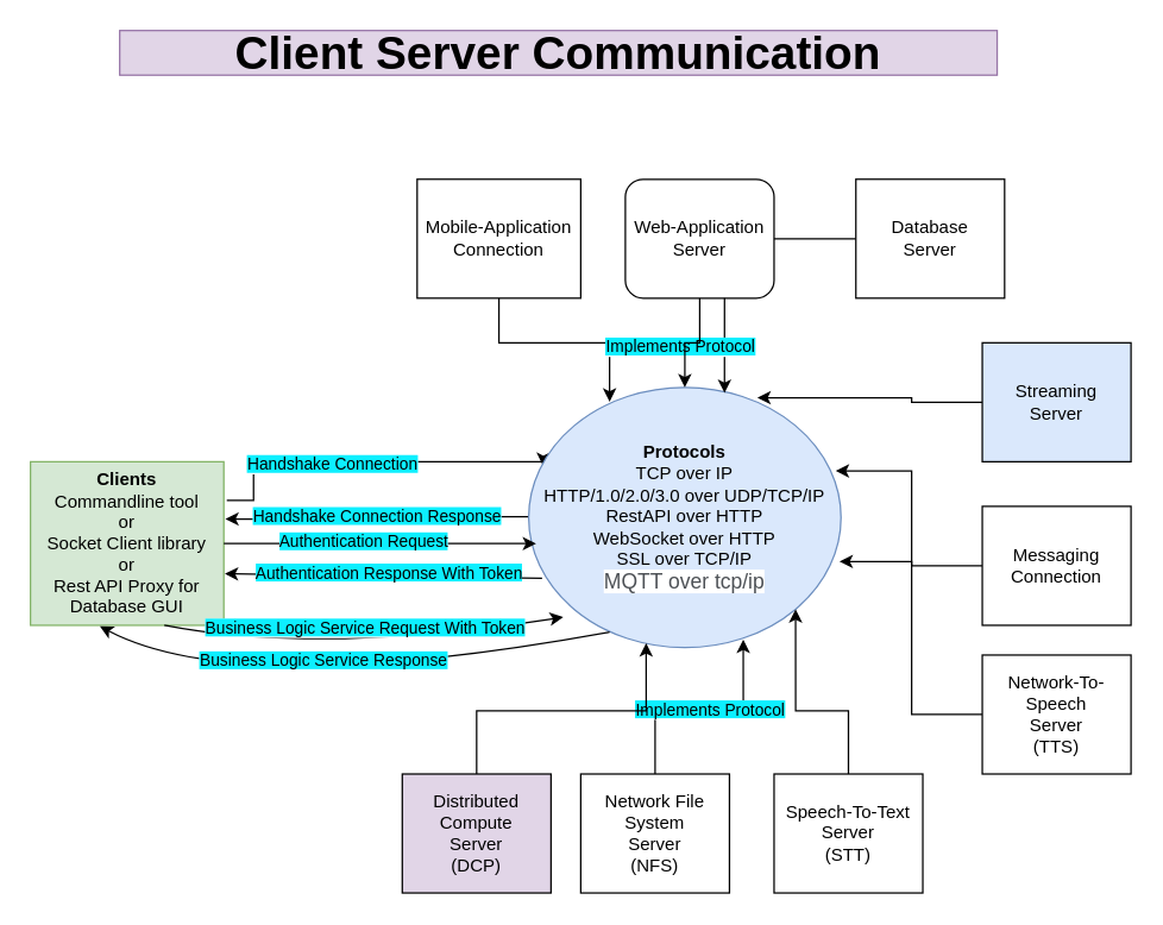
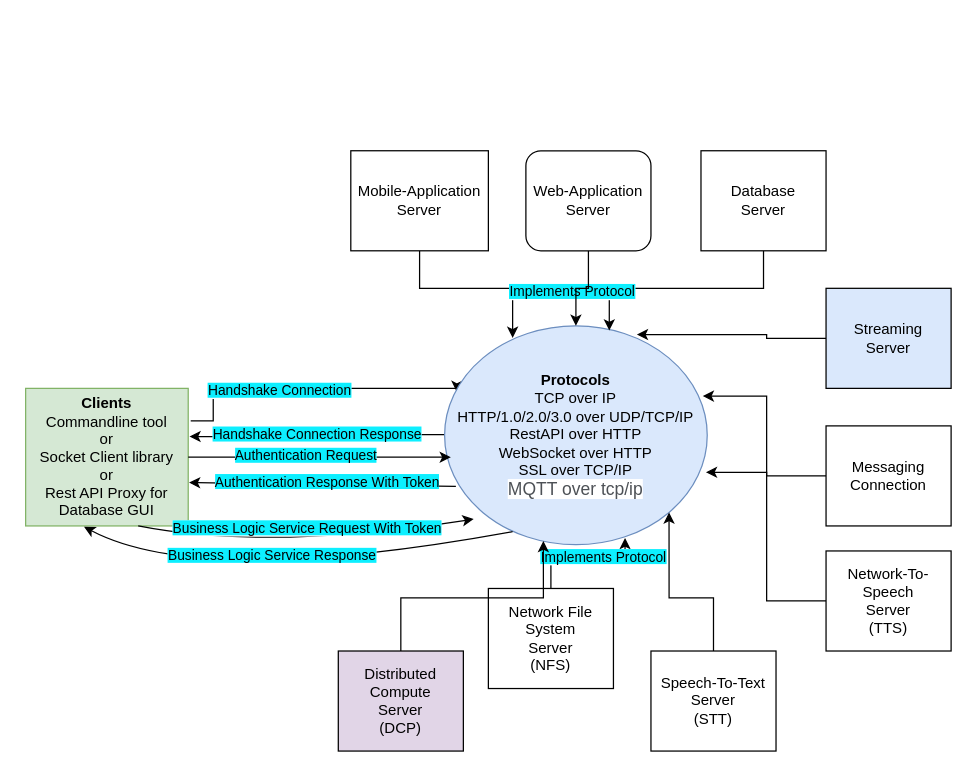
  <mxCell id="0" />
  <mxCell id="1" parent="0" />
  <mxCell id="2" style="edgeStyle=orthogonalEdgeStyle;rounded=0;orthogonalLoop=1;jettySize=auto;html=1;entryX=0.046;entryY=0.302;entryDx=0;entryDy=0;entryPerimeter=0;" parent="1" target="7" edge="1"><mxGeometry relative="1" as="geometry"><mxPoint x="152" y="336" as="sourcePoint" /><mxPoint x="350" y="335" as="targetPoint" /><Array as="points"><mxPoint x="170" y="336" /><mxPoint x="170" y="310" /><mxPoint x="365" y="310" /></Array></mxGeometry></mxCell>
  <mxCell id="3" value="&lt;span style=&quot;background-color: rgb(13 , 239 , 255)&quot;&gt;Handshake Connection&lt;/span&gt;" style="edgeLabel;html=1;align=center;verticalAlign=middle;resizable=0;points=[];" parent="2" vertex="1" connectable="0"><mxGeometry x="-0.346" y="-1" relative="1" as="geometry"><mxPoint x="17" as="offset" /></mxGeometry></mxCell>
  <mxCell id="4" value="&lt;b&gt;Clients&lt;/b&gt;&lt;br&gt;Commandline tool&lt;br&gt;or&lt;br&gt;Socket Client library&lt;br&gt;or&lt;br&gt;Rest API Proxy for Database GUI" style="rounded=0;whiteSpace=wrap;html=1;fillColor=#d5e8d4;strokeColor=#82b366;" parent="1" vertex="1"><mxGeometry x="20" y="310" width="130" height="110" as="geometry" /></mxCell>
  <mxCell id="5" style="edgeStyle=orthogonalEdgeStyle;rounded=0;orthogonalLoop=1;jettySize=auto;html=1;entryX=1;entryY=0.75;entryDx=0;entryDy=0;exitX=0.003;exitY=0.38;exitDx=0;exitDy=0;exitPerimeter=0;" parent="1" edge="1"><mxGeometry relative="1" as="geometry"><mxPoint x="356.63" y="347" as="sourcePoint" /><mxPoint x="151" y="348.5" as="targetPoint" /><Array as="points"><mxPoint x="221" y="347" /><mxPoint x="221" y="349" /></Array></mxGeometry></mxCell>
  <mxCell id="6" value="&lt;span style=&quot;background-color: rgb(13 , 239 , 255)&quot;&gt;Handshake Connection Response&lt;/span&gt;" style="edgeLabel;html=1;align=center;verticalAlign=middle;resizable=0;points=[];" parent="5" vertex="1" connectable="0"><mxGeometry x="0.287" y="-1" relative="1" as="geometry"><mxPoint x="29" as="offset" /></mxGeometry></mxCell>
  <mxCell id="7" value="&lt;span&gt;&lt;b&gt;Protocols&lt;/b&gt;&lt;/span&gt;&lt;br&gt;&lt;span&gt;TCP over IP&lt;/span&gt;&lt;br&gt;&lt;span&gt;HTTP/1.0/2.0/3.0 over UDP/TCP/IP&lt;/span&gt;&lt;br&gt;&lt;span&gt;RestAPI over HTTP&lt;br&gt;WebSocket over HTTP&lt;br&gt;SSL over TCP/IP&lt;br&gt;&lt;/span&gt;&lt;span style=&quot;color: rgb(77 , 81 , 86) ; font-family: &amp;#34;arial&amp;#34; , sans-serif ; font-size: 14px ; text-align: left ; background-color: rgb(255 , 255 , 255)&quot;&gt;MQTT over tcp/ip&lt;/span&gt;&lt;span&gt;&lt;br&gt;&lt;/span&gt;" style="ellipse;whiteSpace=wrap;html=1;fillColor=#dae8fc;strokeColor=#6c8ebf;" parent="1" vertex="1"><mxGeometry x="355" y="260" width="210" height="175" as="geometry" /></mxCell>
  <mxCell id="8" style="edgeStyle=orthogonalEdgeStyle;rounded=0;orthogonalLoop=1;jettySize=auto;html=1;entryX=0.627;entryY=0.021;entryDx=0;entryDy=0;entryPerimeter=0;" parent="1" source="9" target="7" edge="1"><mxGeometry relative="1" as="geometry" /></mxCell>
- <mxCell id="9" value="Database&lt;br&gt;Server" style="rounded=0;whiteSpace=wrap;html=1;" parent="1" vertex="1"><mxGeometry x="575" y="120" width="100" height="80" as="geometry" /></mxCell>
+ <mxCell id="9" value="Database&lt;br&gt;Server" style="rounded=0;whiteSpace=wrap;html=1;" parent="1" vertex="1"><mxGeometry x="560" y="120" width="100" height="80" as="geometry" /></mxCell>
  <mxCell id="10" style="edgeStyle=orthogonalEdgeStyle;rounded=0;orthogonalLoop=1;jettySize=auto;html=1;entryX=0.259;entryY=0.055;entryDx=0;entryDy=0;entryPerimeter=0;" parent="1" source="12" target="7" edge="1"><mxGeometry relative="1" as="geometry" /></mxCell>
  <mxCell id="11" value="&lt;span style=&quot;background-color: rgb(13 , 239 , 255)&quot;&gt;Implements Protocol&lt;/span&gt;" style="edgeLabel;html=1;align=center;verticalAlign=middle;resizable=0;points=[];" parent="10" vertex="1" connectable="0"><mxGeometry x="0.097" y="-2" relative="1" as="geometry"><mxPoint x="72" as="offset" /></mxGeometry></mxCell>
- <mxCell id="12" value="Mobile-Application&lt;br&gt;Connection" style="rounded=0;whiteSpace=wrap;html=1;" parent="1" vertex="1"><mxGeometry x="280" y="120" width="110" height="80" as="geometry" /></mxCell>
+ <mxCell id="12" value="Mobile-Application&lt;br&gt;Server" style="rounded=0;whiteSpace=wrap;html=1;" parent="1" vertex="1"><mxGeometry x="280" y="120" width="110" height="80" as="geometry" /></mxCell>
  <mxCell id="13" style="edgeStyle=orthogonalEdgeStyle;rounded=0;orthogonalLoop=1;jettySize=auto;html=1;entryX=0.732;entryY=0.04;entryDx=0;entryDy=0;entryPerimeter=0;" parent="1" source="14" target="7" edge="1"><mxGeometry relative="1" as="geometry" /></mxCell>
  <mxCell id="14" value="Streaming&lt;br&gt;Server" style="rounded=0;whiteSpace=wrap;html=1;fillColor=#dae8fc;" parent="1" vertex="1"><mxGeometry x="660" y="230" width="100" height="80" as="geometry" /></mxCell>
  <mxCell id="15" style="edgeStyle=orthogonalEdgeStyle;rounded=0;orthogonalLoop=1;jettySize=auto;html=1;entryX=0.983;entryY=0.321;entryDx=0;entryDy=0;entryPerimeter=0;" parent="1" source="16" target="7" edge="1"><mxGeometry relative="1" as="geometry" /></mxCell>
  <mxCell id="16" value="Messaging&lt;br&gt;Connection" style="rounded=0;whiteSpace=wrap;html=1;" parent="1" vertex="1"><mxGeometry x="660" y="340" width="100" height="80" as="geometry" /></mxCell>
  <mxCell id="17" style="edgeStyle=orthogonalEdgeStyle;rounded=0;orthogonalLoop=1;jettySize=auto;html=1;entryX=0.995;entryY=0.669;entryDx=0;entryDy=0;entryPerimeter=0;" parent="1" source="18" target="7" edge="1"><mxGeometry relative="1" as="geometry" /></mxCell>
  <mxCell id="18" value="Network-To-Speech&lt;br&gt;Server &lt;br&gt;(TTS)" style="rounded=0;whiteSpace=wrap;html=1;" parent="1" vertex="1"><mxGeometry x="660" y="440" width="100" height="80" as="geometry" /></mxCell>
  <mxCell id="19" style="edgeStyle=orthogonalEdgeStyle;rounded=0;orthogonalLoop=1;jettySize=auto;html=1;entryX=1;entryY=1;entryDx=0;entryDy=0;" parent="1" source="20" target="7" edge="1"><mxGeometry relative="1" as="geometry" /></mxCell>
  <mxCell id="20" value="Speech-To-Text&lt;br&gt;Server &lt;br&gt;(STT)" style="rounded=0;whiteSpace=wrap;html=1;" parent="1" vertex="1"><mxGeometry x="520" y="520" width="100" height="80" as="geometry" /></mxCell>
  <mxCell id="21" style="edgeStyle=orthogonalEdgeStyle;rounded=0;orthogonalLoop=1;jettySize=auto;html=1;" parent="1" source="22" target="7" edge="1"><mxGeometry relative="1" as="geometry" /></mxCell>
  <mxCell id="22" value="Web-Application&lt;br&gt;Server" style="whiteSpace=wrap;html=1;rounded=1;" parent="1" vertex="1"><mxGeometry x="420" y="120" width="100" height="80" as="geometry" /></mxCell>
  <mxCell id="23" style="edgeStyle=orthogonalEdgeStyle;rounded=0;orthogonalLoop=1;jettySize=auto;html=1;entryX=0.687;entryY=0.969;entryDx=0;entryDy=0;entryPerimeter=0;" parent="1" source="26" target="7" edge="1"><mxGeometry relative="1" as="geometry" /></mxCell>
  <mxCell id="24" value="&lt;span style=&quot;color: rgba(0 , 0 , 0 , 0) ; font-family: monospace ; font-size: 0px ; background-color: rgb(248 , 249 , 250)&quot;&gt;%3CmxGraphModel%3E%3Croot%3E%3CmxCell%20id%3D%220%22%2F%3E%3CmxCell%20id%3D%221%22%20parent%3D%220%22%2F%3E%3CmxCell%20id%3D%222%22%20value%3D%22Implements%20Protocol%22%20style%3D%22edgeLabel%3Bhtml%3D1%3Balign%3Dcenter%3BverticalAlign%3Dmiddle%3Bresizable%3D0%3Bpoints%3D%5B%5D%3B%22%20vertex%3D%221%22%20connectable%3D%220%22%20parent%3D%221%22%3E%3CmxGeometry%20x%3D%22374.5%22%20y%3D%2259.5%22%20as%3D%22geometry%22%2F%3E%3C%2FmxCell%3E%3C%2Froot%3E%3C%2FmxGraphModel%3&lt;/span&gt;&lt;span style=&quot;color: rgba(0 , 0 , 0 , 0) ; font-family: monospace ; font-size: 0px ; background-color: rgb(248 , 249 , 250)&quot;&gt;%3CmxGraphModel%3E%3Croot%3E%3CmxCell%20id%3D%220%22%2F%3E%3CmxCell%20id%3D%221%22%20parent%3D%220%22%2F%3E%3CmxCell%20id%3D%222%22%20value%3D%22Implements%20Protocol%22%20style%3D%22edgeLabel%3Bhtml%3D1%3Balign%3Dcenter%3BverticalAlign%3Dmiddle%3Bresizable%3D0%3Bpoints%3D%5B%5D%3B%22%20vertex%3D%221%22%20connectable%3D%220%22%20parent%3D%221%22%3E%3CmxGeometry%20x%3D%22374.5%22%20y%3D%2259.5%22%20as%3D%22geometry%22%2F%3E%3C%2FmxCell%3E%3C%2Froot%3E%3C%2FmxGraphModel%3E&lt;/span&gt;" style="edgeLabel;html=1;align=center;verticalAlign=middle;resizable=0;points=[];" parent="23" vertex="1" connectable="0"><mxGeometry x="-0.551" y="-1" relative="1" as="geometry"><mxPoint as="offset" /></mxGeometry></mxCell>
  <mxCell id="25" value="&lt;span style=&quot;background-color: rgb(13 , 239 , 255)&quot;&gt;Implements Protocol&lt;/span&gt;" style="edgeLabel;html=1;align=center;verticalAlign=middle;resizable=0;points=[];" parent="23" vertex="1" connectable="0"><mxGeometry x="-0.498" relative="1" as="geometry"><mxPoint x="36" y="-6" as="offset" /></mxGeometry></mxCell>
- <mxCell id="26" value="Network File System&lt;br&gt;Server &lt;br&gt;(NFS)" style="rounded=0;whiteSpace=wrap;html=1;" parent="1" vertex="1"><mxGeometry x="390" y="520" width="100" height="80" as="geometry" /></mxCell>
+ <mxCell id="26" value="Network File System&lt;br&gt;Server &lt;br&gt;(NFS)" style="rounded=0;whiteSpace=wrap;html=1;" parent="1" vertex="1"><mxGeometry x="390" y="470" width="100" height="80" as="geometry" /></mxCell>
  <mxCell id="27" style="edgeStyle=orthogonalEdgeStyle;rounded=0;orthogonalLoop=1;jettySize=auto;html=1;entryX=0.376;entryY=0.983;entryDx=0;entryDy=0;entryPerimeter=0;" parent="1" source="28" target="7" edge="1"><mxGeometry relative="1" as="geometry" /></mxCell>
  <mxCell id="28" value="Distributed Compute&lt;br&gt;Server &lt;br&gt;(DCP)" style="rounded=0;whiteSpace=wrap;html=1;fillColor=#e1d5e7;" parent="1" vertex="1"><mxGeometry x="270" y="520" width="100" height="80" as="geometry" /></mxCell>
  <mxCell id="29" value="" style="curved=1;endArrow=classic;html=1;rounded=0;exitX=1;exitY=0.5;exitDx=0;exitDy=0;" parent="1" source="4" edge="1"><mxGeometry width="50" height="50" relative="1" as="geometry"><mxPoint x="150" y="385.5" as="sourcePoint" /><mxPoint x="360" y="365" as="targetPoint" /><Array as="points" /></mxGeometry></mxCell>
  <mxCell id="30" value="&lt;span style=&quot;background-color: rgb(13 , 239 , 255)&quot;&gt;Authentication Request&lt;/span&gt;" style="edgeLabel;html=1;align=center;verticalAlign=middle;resizable=0;points=[];" parent="29" vertex="1" connectable="0"><mxGeometry x="-0.282" y="-1" relative="1" as="geometry"><mxPoint x="18" y="-3" as="offset" /></mxGeometry></mxCell>
  <mxCell id="31" value="" style="curved=1;endArrow=classic;html=1;rounded=0;exitX=0.043;exitY=0.717;exitDx=0;exitDy=0;exitPerimeter=0;entryX=1.005;entryY=0.685;entryDx=0;entryDy=0;entryPerimeter=0;" parent="1" target="4" edge="1"><mxGeometry width="50" height="50" relative="1" as="geometry"><mxPoint x="364.03" y="388.38" as="sourcePoint" /><mxPoint x="152.73" y="403.65" as="targetPoint" /><Array as="points" /></mxGeometry></mxCell>
  <mxCell id="32" value="&lt;span style=&quot;background-color: rgb(13 , 239 , 255)&quot;&gt;Authentication Response With Token&lt;/span&gt;" style="edgeLabel;html=1;align=center;verticalAlign=middle;resizable=0;points=[];" parent="31" vertex="1" connectable="0"><mxGeometry x="0.064" y="-8" relative="1" as="geometry"><mxPoint x="10" y="6" as="offset" /></mxGeometry></mxCell>
  <mxCell id="33" value="" style="curved=1;endArrow=classic;html=1;rounded=0;exitX=0.75;exitY=1;exitDx=0;exitDy=0;entryX=0;entryY=1;entryDx=0;entryDy=0;" parent="1" edge="1"><mxGeometry width="50" height="50" relative="1" as="geometry"><mxPoint x="110" y="420" as="sourcePoint" /><mxPoint x="378.254" y="414.497" as="targetPoint" /><Array as="points"><mxPoint x="212.5" y="440" /></Array></mxGeometry></mxCell>
  <mxCell id="34" value="&lt;span style=&quot;background-color: rgb(13 , 239 , 255)&quot;&gt;Business Logic Service Request With Token&lt;/span&gt;" style="edgeLabel;html=1;align=center;verticalAlign=middle;resizable=0;points=[];" parent="33" vertex="1" connectable="0"><mxGeometry x="-0.333" y="11" relative="1" as="geometry"><mxPoint x="43" y="-5" as="offset" /></mxGeometry></mxCell>
  <mxCell id="35" value="" style="curved=1;endArrow=classic;html=1;rounded=0;exitX=0.259;exitY=0.94;exitDx=0;exitDy=0;exitPerimeter=0;entryX=0.359;entryY=1.006;entryDx=0;entryDy=0;entryPerimeter=0;" parent="1" source="7" target="4" edge="1"><mxGeometry width="50" height="50" relative="1" as="geometry"><mxPoint x="390" y="320" as="sourcePoint" /><mxPoint x="440" y="270" as="targetPoint" /><Array as="points"><mxPoint x="160" y="470" /></Array></mxGeometry></mxCell>
  <mxCell id="36" value="&lt;span style=&quot;background-color: rgb(13 , 239 , 255)&quot;&gt;Business Logic Service Response&lt;/span&gt;" style="edgeLabel;html=1;align=center;verticalAlign=middle;resizable=0;points=[];" parent="35" vertex="1" connectable="0"><mxGeometry x="0.208" y="-14" relative="1" as="geometry"><mxPoint x="23" y="-6" as="offset" /></mxGeometry></mxCell>
- <mxCell id="37" value="&lt;font size=&quot;1&quot;&gt;&lt;b style=&quot;font-size: 31px&quot;&gt;Client Server Communication&lt;/b&gt;&lt;/font&gt;" style="text;html=1;strokeColor=#9673a6;fillColor=#e1d5e7;align=center;verticalAlign=middle;whiteSpace=wrap;rounded=0;" parent="1" vertex="1"><mxGeometry x="80" y="20" width="590" height="30" as="geometry" /></mxCell>
